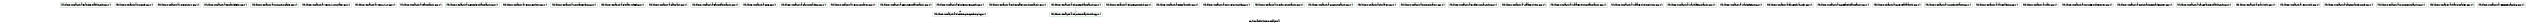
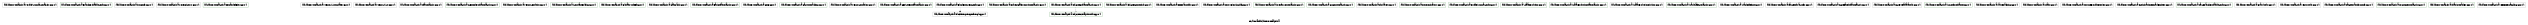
  digraph {
    label="bin/llvm-as_lib/libLLVMAnalysis.a"
    rankdir=TB
    node [color=gray40 group=0 shape=box]
+   n1 [label="{lib/libLLVMAnalysis.a(ModuleSummaryAnalysis.cpp.o)}"]
    n2 [color=darkgreen label="{lib/libLLVMAnalysis.a(BranchProbabilityInfo.cpp.o)}"]
    n3 [label="{lib/libLLVMAnalysis.a(LoopInfo.cpp.o)}"]
    n4 [label="{lib/libLLVMAnalysis.a(IVDescriptors.cpp.o)}"]
    n5 [color=darkgreen label="{lib/libLLVMAnalysis.a(DemandedBits.cpp.o)}"]
-   n6 [color=darkgreen label="{lib/libLLVMAnalysis.a(AssumptionCache.cpp.o)}"]
    n7 [label="{lib/libLLVMAnalysis.a(MemorySSAUpdater.cpp.o)}"]
    n8 [label="{lib/libLLVMAnalysis.a(MemorySSA.cpp.o)}"]
    n9 [label="{lib/libLLVMAnalysis.a(AliasAnalysis.cpp.o)}"]
    n10 [color=darkgreen label="{lib/libLLVMAnalysis.a(CFLAndersAliasAnalysis.cpp.o)}"]
    n11 [label="{lib/libLLVMAnalysis.a(MemoryBuiltins.cpp.o)}"]
    n12 [color=darkgreen label="{lib/libLLVMAnalysis.a(ConstantFolding.cpp.o)}"]
    n13 [color=darkgreen label="{lib/libLLVMAnalysis.a(GlobalsModRef.cpp.o)}"]
    n14 [label="{lib/libLLVMAnalysis.a(CallGraph.cpp.o)}"]
    n15 [color=darkgreen label="{lib/libLLVMAnalysis.a(BasicAliasAnalysis.cpp.o)}"]
    n16 [label="{lib/libLLVMAnalysis.a(CFG.cpp.o)}"]
    n17 [color=darkgreen label="{lib/libLLVMAnalysis.a(CaptureTracking.cpp.o)}"]
    n18 [label="{lib/libLLVMAnalysis.a(MemoryLocation.cpp.o)}"]
    n19 [color=darkgreen label="{lib/libLLVMAnalysis.a(CFLSteensAliasAnalysis.cpp.o)}"]
    n20 [label="{lib/libLLVMAnalysis.a(BlockFrequencyInfo.cpp.o)}"]
    n21 [label="{lib/libLLVMAnalysis.a(BlockFrequencyInfoImpl.cpp.o)}"]
    n22 [color=darkgreen label="{lib/libLLVMAnalysis.a(IndirectCallPromotionAnalysis.cpp.o)}"]
    n23 [color=darkgreen label="{lib/libLLVMAnalysis.a(ObjCARCAliasAnalysis.cpp.o)}"]
    n24 [color=darkgreen label="{lib/libLLVMAnalysis.a(ObjCARCAnalysisUtils.cpp.o)}"]
    n25 [color=darkgreen label="{lib/libLLVMAnalysis.a(ObjCARCInstKind.cpp.o)}"]
    n26 [label="{lib/libLLVMAnalysis.a(PHITransAddr.cpp.o)}"]
    n27 [label="{lib/libLLVMAnalysis.a(InstructionSimplify.cpp.o)}"]
    n28 [color=darkgreen label="{lib/libLLVMAnalysis.a(OverflowInstAnalysis.cpp.o)}"]
    n29 [color=darkgreen label="{lib/libLLVMAnalysis.a(CmpInstAnalysis.cpp.o)}"]
    n30 [label="{lib/libLLVMAnalysis.a(PhiValues.cpp.o)}"]
    n31 [color=darkgreen label="{lib/libLLVMAnalysis.a(PostDominators.cpp.o)}"]
    n32 [color=darkgreen label="{lib/libLLVMAnalysis.a(ProfileSummaryInfo.cpp.o)}"]
    n33 [color=darkgreen label="{lib/libLLVMAnalysis.a(ScalarEvolution.cpp.o)}"]
    n34 [color=darkgreen label="{lib/libLLVMAnalysis.a(ScalarEvolutionAliasAnalysis.cpp.o)}"]
    n35 [label="{lib/libLLVMAnalysis.a(ScalarEvolutionDivision.cpp.o)}"]
    n36 [color=darkgreen label="{lib/libLLVMAnalysis.a(StackSafetyAnalysis.cpp.o)}"]
    n37 [label="{lib/libLLVMAnalysis.a(StackLifetime.cpp.o)}"]
    n38 [label="{lib/libLLVMAnalysis.a(TargetLibraryInfo.cpp.o)}"]
    n39 [label="{lib/libLLVMAnalysis.a(TypeBasedAliasAnalysis.cpp.o)}"]
    n40 [label="{lib/libLLVMAnalysis.a(TypeMetadataUtils.cpp.o)}"]
    n41 [color=darkgreen label="{lib/libLLVMAnalysis.a(ScopedNoAliasAA.cpp.o)}"]
    n42 [label="{lib/libLLVMAnalysis.a(ValueTracking.cpp.o)}"]
    n43 [label="{lib/libLLVMAnalysis.a(Loads.cpp.o)}"]
    n44 [label="{lib/libLLVMAnalysis.a(AssumeBundleQueries.cpp.o)}"]
    n45 [label="{lib/libLLVMAnalysis.a(OptimizationRemarkEmitter.cpp.o)}"]
    n46 [color=darkgreen label="{lib/libLLVMAnalysis.a(LazyBranchProbabilityInfo.cpp.o)}"]
    n47 [label="{lib/libLLVMAnalysis.a(GuardUtils.cpp.o)}"]
    n48 [label="{lib/libLLVMAnalysis.a(VectorUtils.cpp.o)}"]
    n49 [label="{lib/libLLVMAnalysis.a(TargetTransformInfo.cpp.o)}"]
    n50 [color=darkgreen label="{lib/libLLVMAnalysis.a(LoopAccessAnalysis.cpp.o)}"]
    n51 [color=darkgreen label="{lib/libLLVMAnalysis.a(AliasSetTracker.cpp.o)}"]
    n52 [label="{lib/libLLVMAnalysis.a(VFABIDemangling.cpp.o)}"]
    n20 -> n21 [arrowhead=box style=dotted]
    n23 -> n24 [arrowhead=odot style=dashed]
  }
